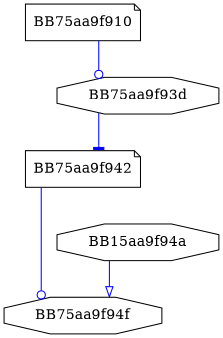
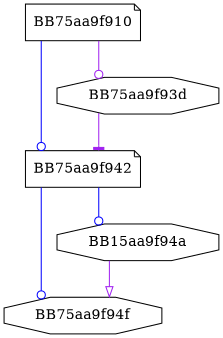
  digraph {
    splines=ortho
    node [shape=octagon]
    edge [arrowhead=odot color=blue]
    BB75aa9f910 [shape=note]
    BB75aa9f942 [shape=note]
    BB75aa9f93d
    BB75aa9f94f
    n5 [label=BB15aa9f94a]
-   BB75aa9f910 -> BB75aa9f93d
+   BB75aa9f910 -> BB75aa9f942
+   BB75aa9f910 -> BB75aa9f93d [color=purple]
    BB75aa9f942 -> BB75aa9f94f
-   BB75aa9f93d -> BB75aa9f942 [arrowhead=tee]
-   n5 -> BB75aa9f94f [arrowhead=onormal]
+   BB75aa9f942 -> n5
+   BB75aa9f93d -> BB75aa9f942 [arrowhead=tee color=purple]
+   n5 -> BB75aa9f94f [arrowhead=onormal color=purple]
  }
